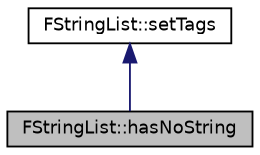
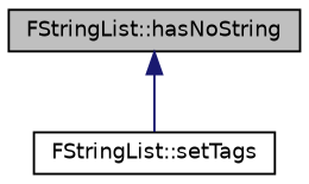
  digraph {
    rankdir=TB
    node [color=black fontname=Helvetica fontsize=10 shape=record style=filled]
    n1 [fillcolor=grey75 fontcolor=black height=0.2 label="FStringList::hasNoString" width=0.4]
    n2 [fillcolor=white height=0.2 label="FStringList::setTags" width=0.4]
-   n2 -> n1 [color=midnightblue dir=back fontname=Helvetica fontsize=10 labelfontname=Helvetica labelfontsize=10 style=solid]
+   n1 -> n2 [color=midnightblue dir=back fontname=Helvetica fontsize=10 labelfontname=Helvetica labelfontsize=10 style=solid]
  }
